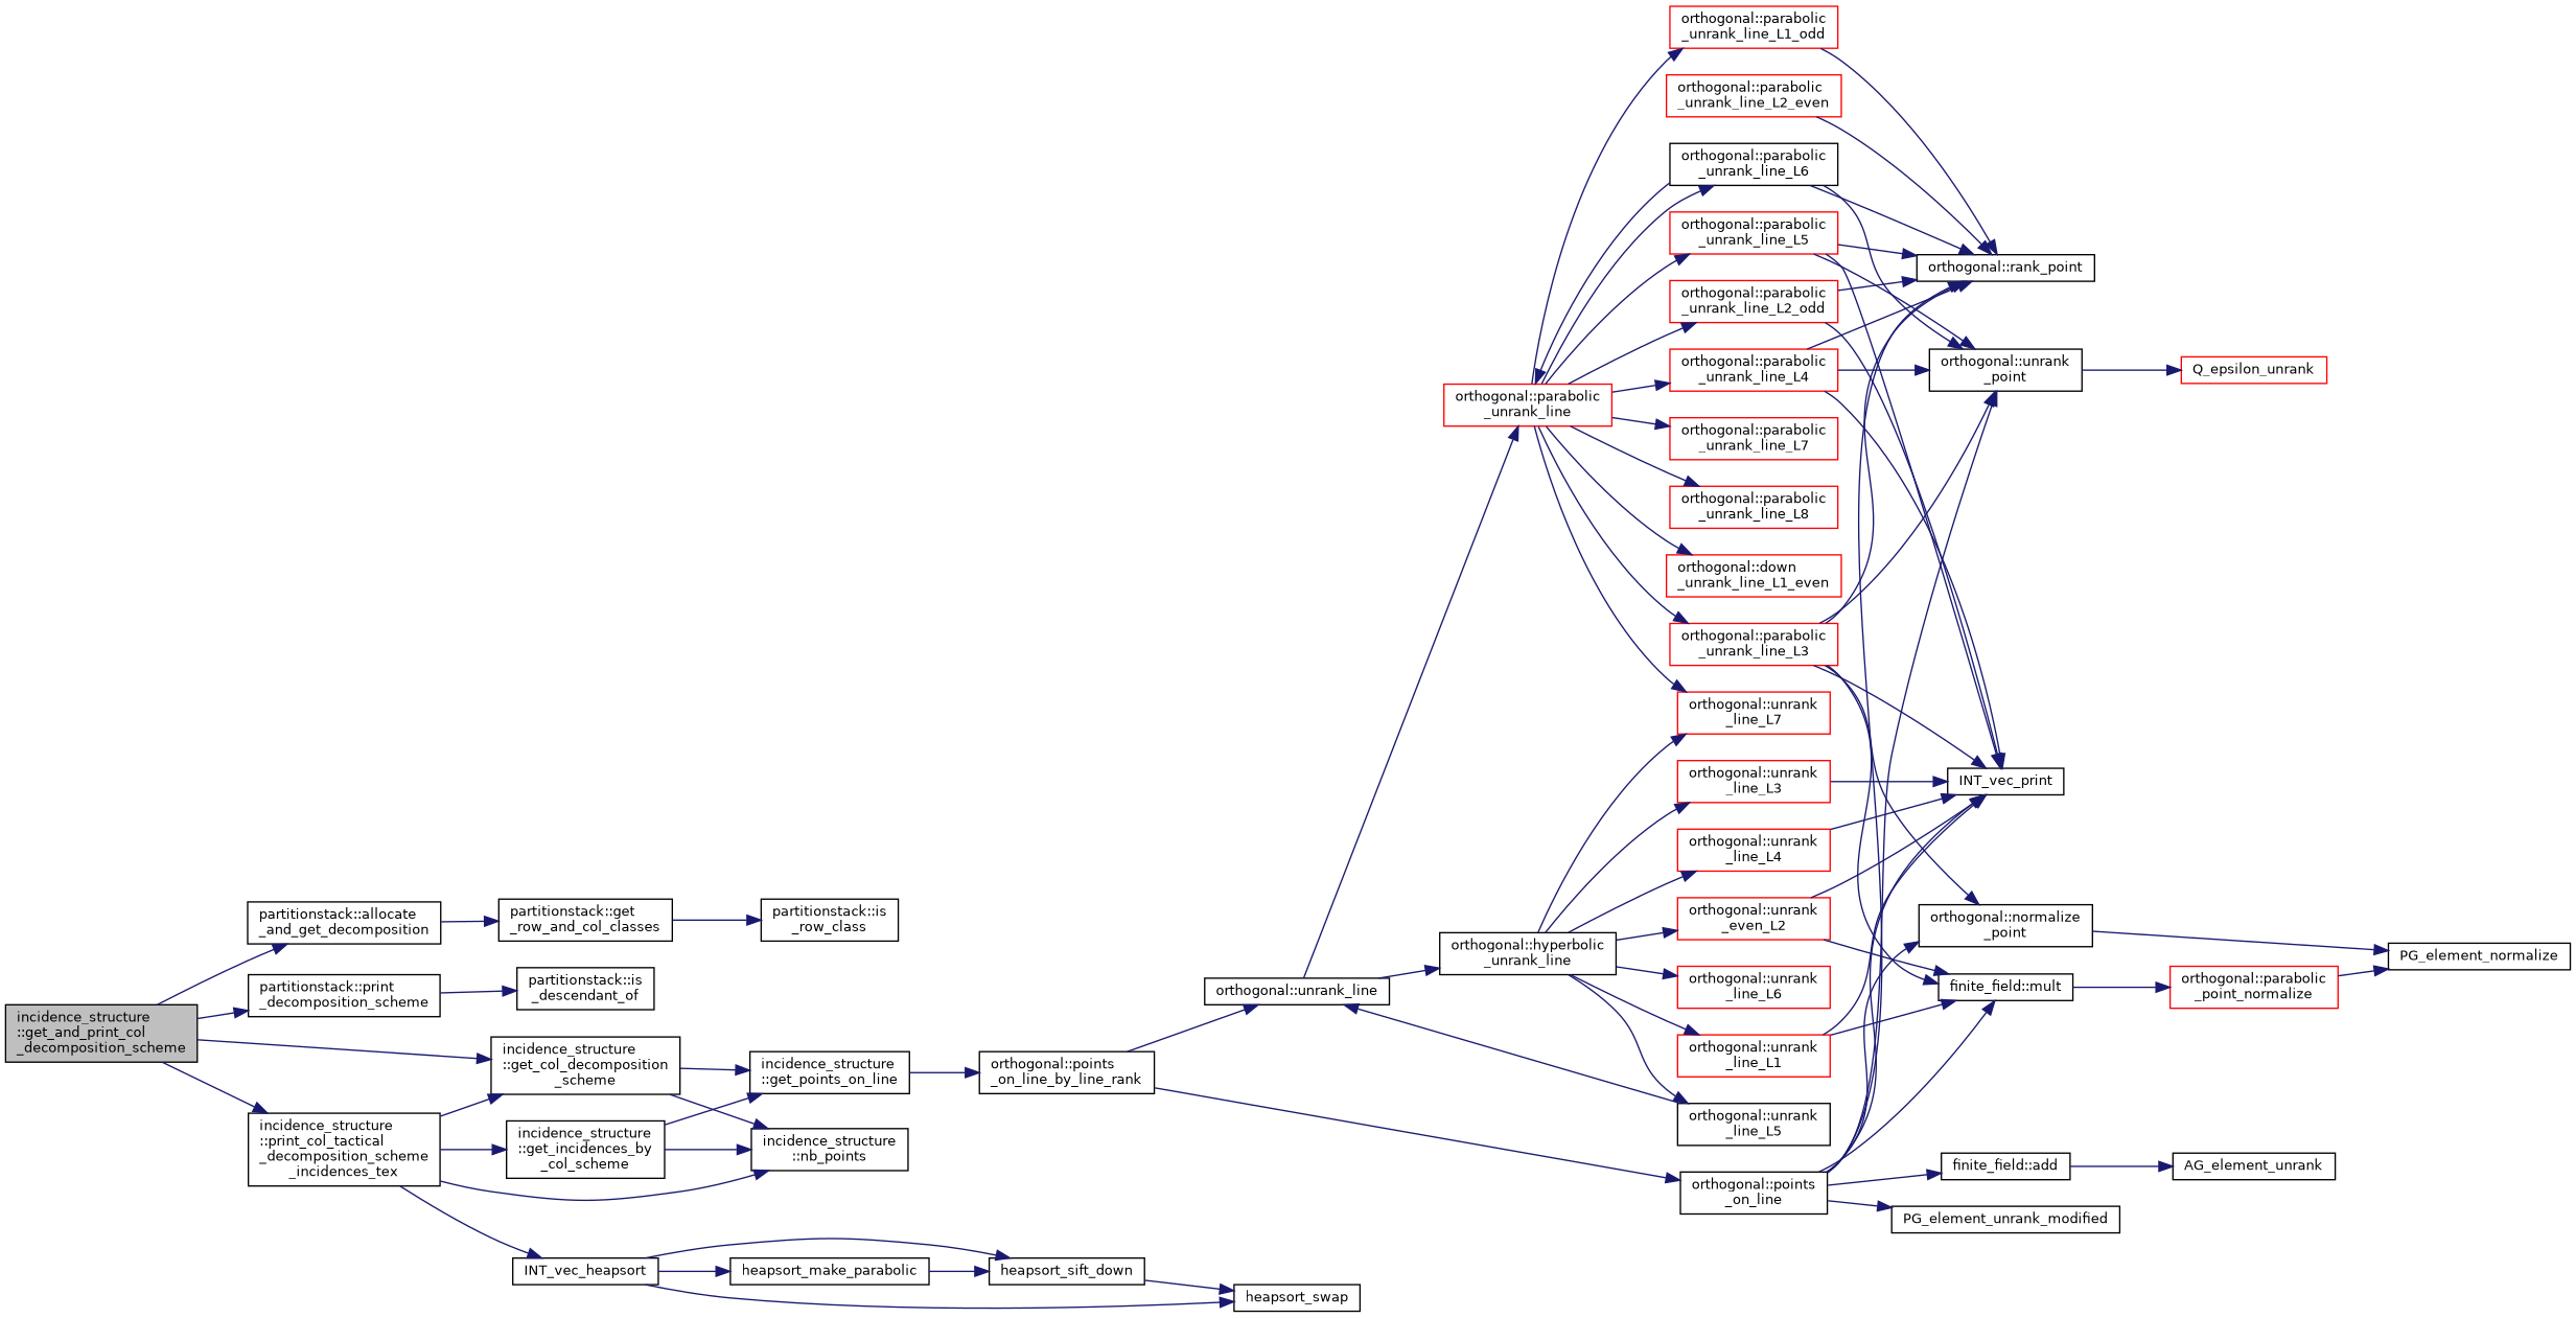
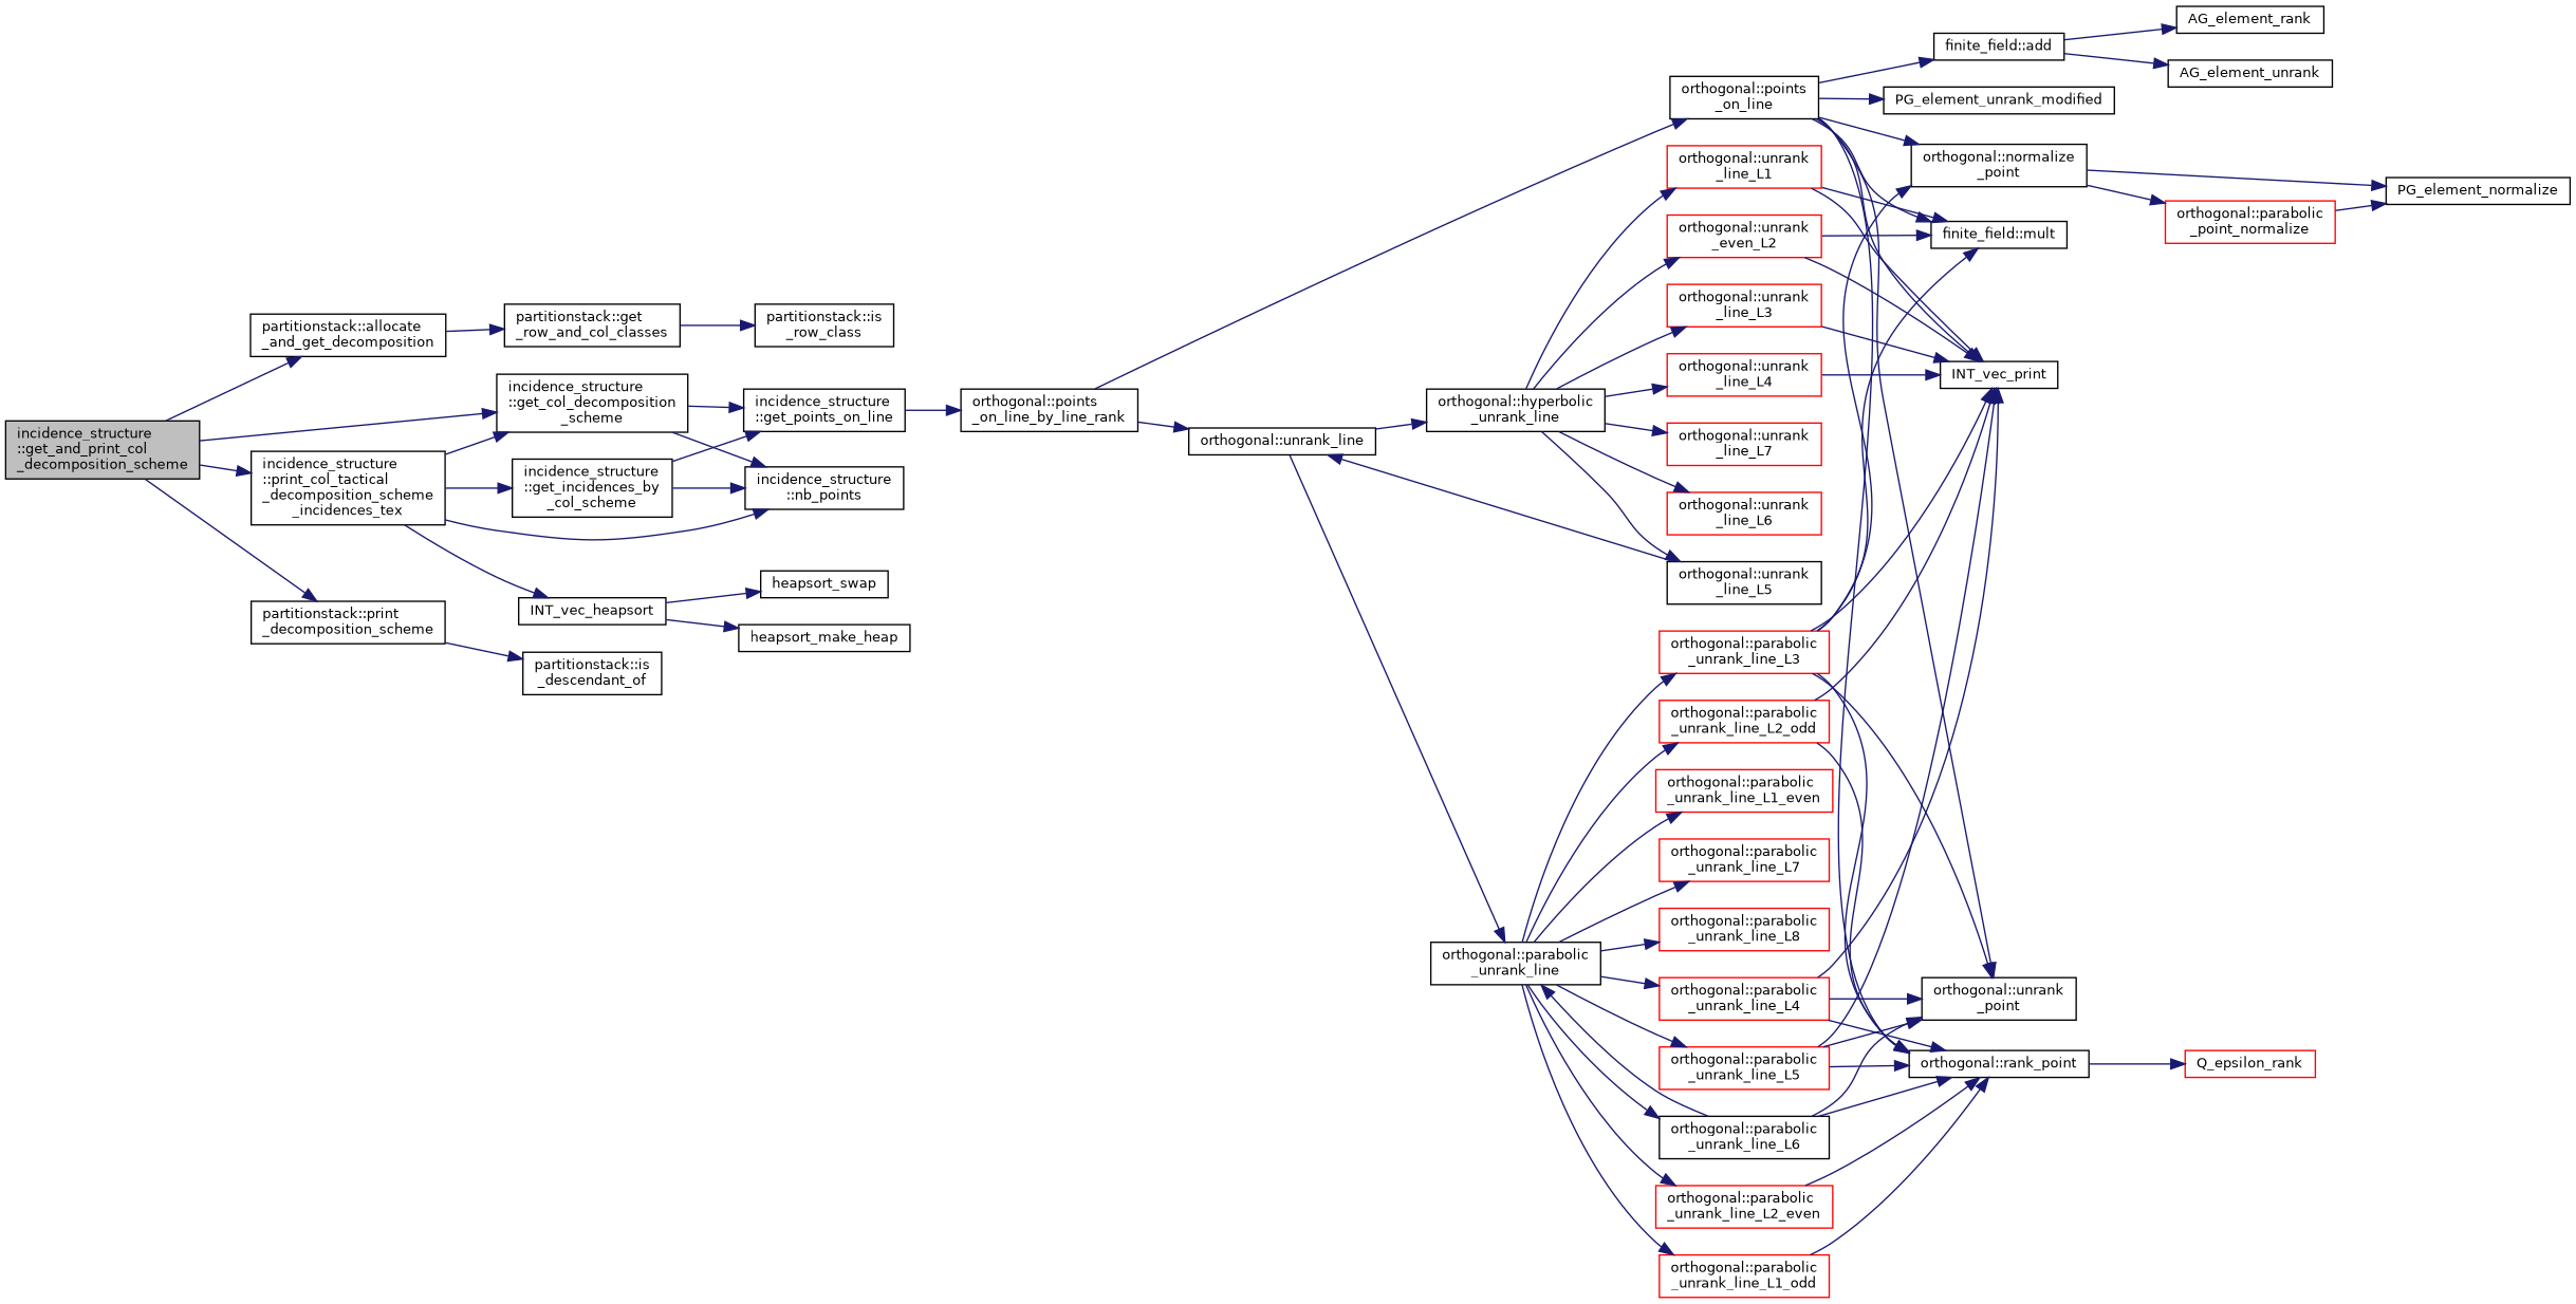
  digraph {
    rankdir=LR
    node [color=black fillcolor=white fontname=Helvetica fontsize=10 shape=record style=filled]
    edge [color=midnightblue fontname=Helvetica fontsize=10 labelfontname=Helvetica labelfontsize=10 style=solid]
    n1 [fillcolor=grey75 fontcolor=black height=0.2 label="incidence_structure\l::get_and_print_col\l_decomposition_scheme" width=0.4]
    n2 [height=0.2 label="partitionstack::allocate\l_and_get_decomposition" width=0.4]
    n3 [height=0.2 label="incidence_structure\l::get_col_decomposition\l_scheme" width=0.4]
    n4 [height=0.2 label="partitionstack::print\l_decomposition_scheme" width=0.4]
    n5 [height=0.2 label="incidence_structure\l::print_col_tactical\l_decomposition_scheme\l_incidences_tex" width=0.4]
    n6 [height=0.2 label="partitionstack::get\l_row_and_col_classes" width=0.4]
    n7 [height=0.2 label="incidence_structure\l::nb_points" width=0.4]
    n8 [height=0.2 label="incidence_structure\l::get_points_on_line" width=0.4]
    n9 [height=0.2 label="partitionstack::is\l_descendant_of" width=0.4]
    n10 [height=0.2 label="incidence_structure\l::get_incidences_by\l_col_scheme" width=0.4]
    n11 [height=0.2 label=INT_vec_heapsort width=0.4]
    n12 [height=0.2 label="partitionstack::is\l_row_class" width=0.4]
    n13 [height=0.2 label="orthogonal::points\l_on_line_by_line_rank" width=0.4]
    n14 [height=0.2 label="orthogonal::unrank_line" width=0.4]
    n15 [height=0.2 label="orthogonal::points\l_on_line" width=0.4]
    n16 [height=0.2 label="orthogonal::hyperbolic\l_unrank_line" width=0.4]
-   n17 [color=red height=0.2 label="orthogonal::parabolic\l_unrank_line" width=0.4]
+   n17 [height=0.2 label="orthogonal::parabolic\l_unrank_line" width=0.4]
    n18 [height=0.2 label=INT_vec_print width=0.4]
    n19 [height=0.2 label="finite_field::mult" width=0.4]
    n20 [height=0.2 label="orthogonal::rank_point" width=0.4]
    n21 [height=0.2 label="orthogonal::unrank\l_point" width=0.4]
    n22 [height=0.2 label="orthogonal::normalize\l_point" width=0.4]
    n23 [height=0.2 label=PG_element_unrank_modified width=0.4]
    n24 [height=0.2 label="finite_field::add" width=0.4]
    n25 [color=red height=0.2 label="orthogonal::unrank\l_line_L1" width=0.4]
    n26 [color=red height=0.2 label="orthogonal::unrank\l_even_L2" width=0.4]
    n27 [color=red height=0.2 label="orthogonal::unrank\l_line_L3" width=0.4]
    n28 [color=red height=0.2 label="orthogonal::unrank\l_line_L4" width=0.4]
    n29 [height=0.2 label="orthogonal::unrank\l_line_L5" width=0.4]
    n30 [color=red height=0.2 label="orthogonal::unrank\l_line_L6" width=0.4]
    n31 [color=red height=0.2 label="orthogonal::unrank\l_line_L7" width=0.4]
-   n32 [color=red height=0.2 label="orthogonal::down\l_unrank_line_L1_even" width=0.4]
+   n32 [color=red height=0.2 label="orthogonal::parabolic\l_unrank_line_L1_even" width=0.4]
    n33 [color=red height=0.2 label="orthogonal::parabolic\l_unrank_line_L1_odd" width=0.4]
    n34 [color=red height=0.2 label="orthogonal::parabolic\l_unrank_line_L2_even" width=0.4]
    n35 [color=red height=0.2 label="orthogonal::parabolic\l_unrank_line_L2_odd" width=0.4]
    n36 [color=red height=0.2 label="orthogonal::parabolic\l_unrank_line_L3" width=0.4]
    n37 [color=red height=0.2 label="orthogonal::parabolic\l_unrank_line_L4" width=0.4]
    n38 [color=red height=0.2 label="orthogonal::parabolic\l_unrank_line_L5" width=0.4]
    n39 [height=0.2 label="orthogonal::parabolic\l_unrank_line_L6" width=0.4]
    n40 [color=red height=0.2 label="orthogonal::parabolic\l_unrank_line_L7" width=0.4]
    n41 [color=red height=0.2 label="orthogonal::parabolic\l_unrank_line_L8" width=0.4]
-   n43 [color=red height=0.2 label=Q_epsilon_unrank width=0.4]
+   n42 [color=red height=0.2 label=Q_epsilon_rank width=0.4]
    n44 [height=0.2 label=PG_element_normalize width=0.4]
    n45 [color=red height=0.2 label="orthogonal::parabolic\l_point_normalize" width=0.4]
    n46 [height=0.2 label=AG_element_unrank width=0.4]
-   n48 [height=0.2 label=heapsort_make_parabolic width=0.4]
-   n49 [height=0.2 label=heapsort_sift_down width=0.4]
+   n47 [height=0.2 label=AG_element_rank width=0.4]
+   n48 [height=0.2 label=heapsort_make_heap width=0.4]
    n50 [height=0.2 label=heapsort_swap width=0.4]
    n1 -> n2
    n1 -> n3
    n1 -> n4
    n1 -> n5
    n2 -> n6
    n3 -> n7
    n3 -> n8
    n4 -> n9
    n5 -> n3
    n5 -> n7
    n5 -> n10
    n5 -> n11
    n6 -> n12
    n8 -> n13
    n10 -> n7
    n10 -> n8
    n11 -> n48
-   n11 -> n49
    n11 -> n50
    n13 -> n14
    n13 -> n15
    n14 -> n16
    n14 -> n17
    n15 -> n18
    n15 -> n19
    n15 -> n20
    n15 -> n21
    n15 -> n22
    n15 -> n23
    n15 -> n24
    n16 -> n25
    n16 -> n26
    n16 -> n27
    n16 -> n28
    n16 -> n29
    n16 -> n30
    n16 -> n31
    n17 -> n32
    n17 -> n33
-   n17 -> n31
+   n17 -> n34
    n17 -> n35
    n17 -> n36
    n17 -> n37
    n17 -> n38
    n17 -> n39
    n17 -> n40
    n17 -> n41
-   n21 -> n43
+   n20 -> n42
    n22 -> n44
-   n19 -> n45
+   n22 -> n45
    n24 -> n46
+   n24 -> n47
    n25 -> n18
    n25 -> n19
    n26 -> n18
    n26 -> n19
    n27 -> n18
    n28 -> n18
    n29 -> n14
    n33 -> n20
    n34 -> n20
    n35 -> n18
    n35 -> n20
    n36 -> n18
    n36 -> n19
    n36 -> n20
    n36 -> n21
    n36 -> n22
    n37 -> n18
    n37 -> n20
    n37 -> n21
    n38 -> n18
    n38 -> n20
    n38 -> n21
    n39 -> n17
    n39 -> n20
    n39 -> n21
    n45 -> n44
-   n48 -> n49
-   n49 -> n50
  }
